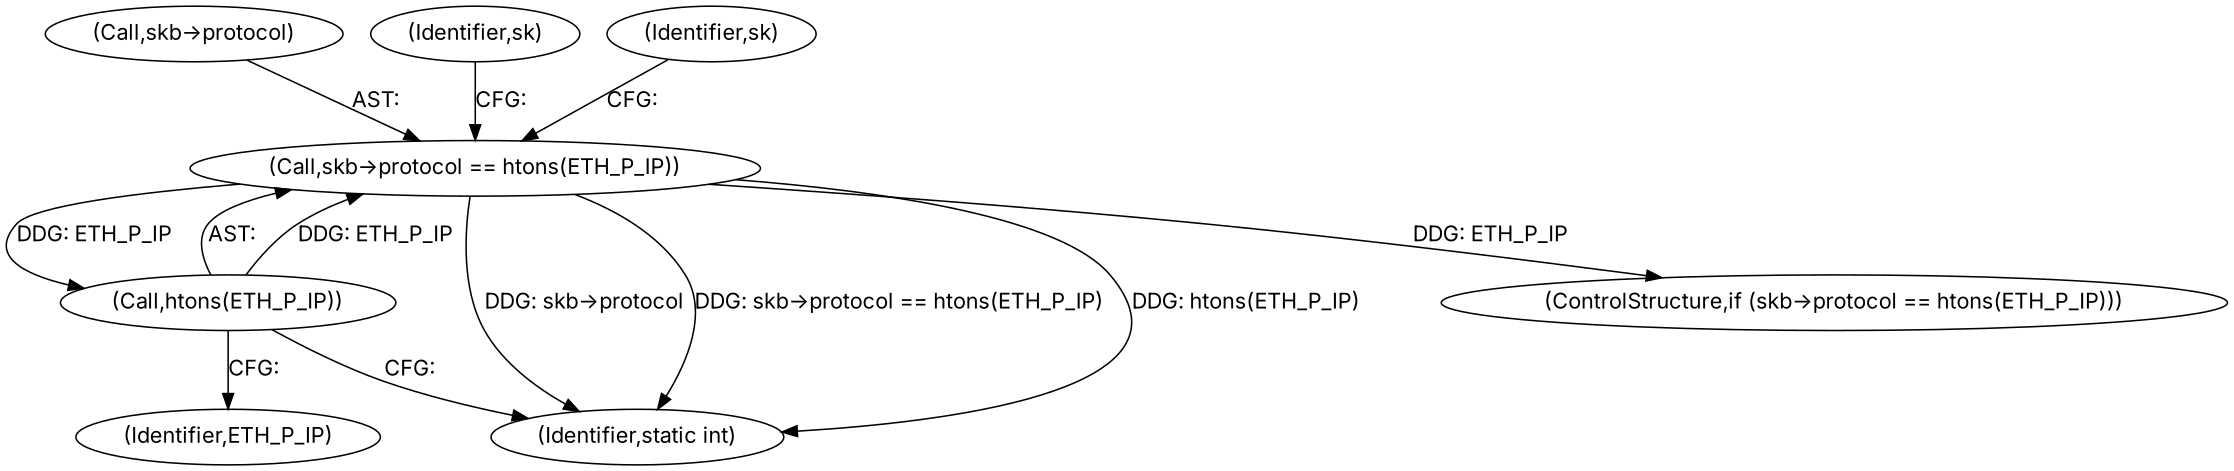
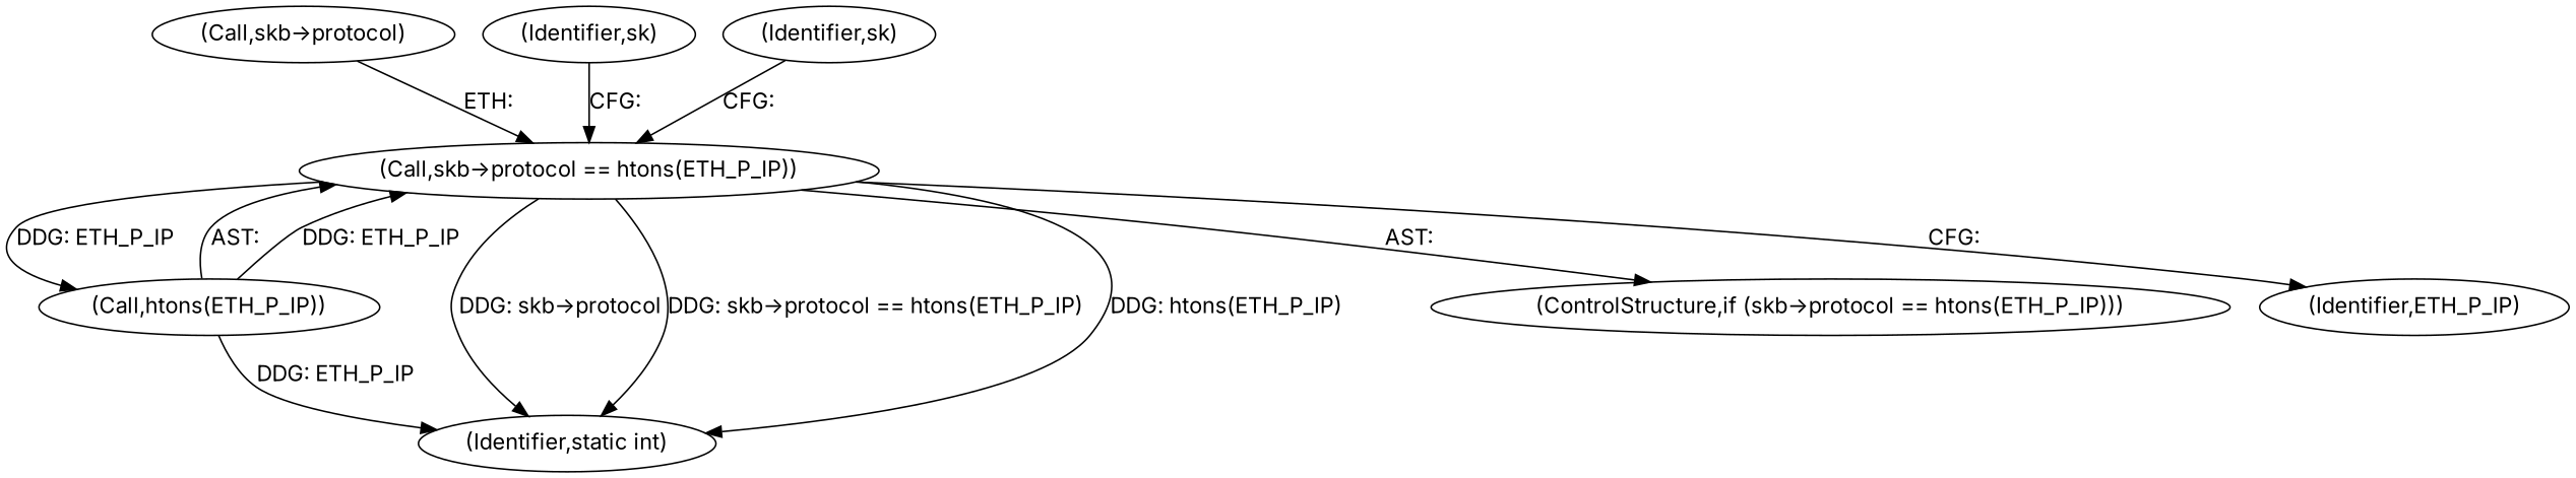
  digraph {
    fontname=Inter
    node [fontname=Inter]
    edge [fontname=Inter]
    n1 [label="(Call,skb->protocol == htons(ETH_P_IP))"]
    n2 [label="(Call,htons(ETH_P_IP))"]
    n3 [label="(Identifier,static int)"]
    n4 [label="(ControlStructure,if (skb->protocol == htons(ETH_P_IP)))"]
    n5 [label="(Identifier,ETH_P_IP)"]
    n6 [label="(Call,skb->protocol)"]
    n7 [label="(Identifier,sk)"]
    n8 [label="(Identifier,sk)"]
    n1 -> n2 [label="DDG: ETH_P_IP"]
    n1 -> n3 [label="DDG: skb->protocol"]
    n1 -> n3 [label="DDG: skb->protocol == htons(ETH_P_IP)"]
    n1 -> n3 [label="DDG: htons(ETH_P_IP)"]
-   n1 -> n4 [label="DDG: ETH_P_IP"]
+   n1 -> n4 [label="AST: "]
    n2 -> n1 [label="AST: "]
    n2 -> n1 [label="DDG: ETH_P_IP"]
-   n2 -> n3 [label="CFG: "]
-   n2 -> n5 [label="CFG: "]
-   n6 -> n1 [label="AST: "]
+   n2 -> n3 [label="DDG: ETH_P_IP"]
+   n1 -> n5 [label="CFG: "]
+   n6 -> n1 [label="ETH: "]
    n7 -> n1 [label="CFG: "]
    n8 -> n1 [label="CFG: "]
  }
